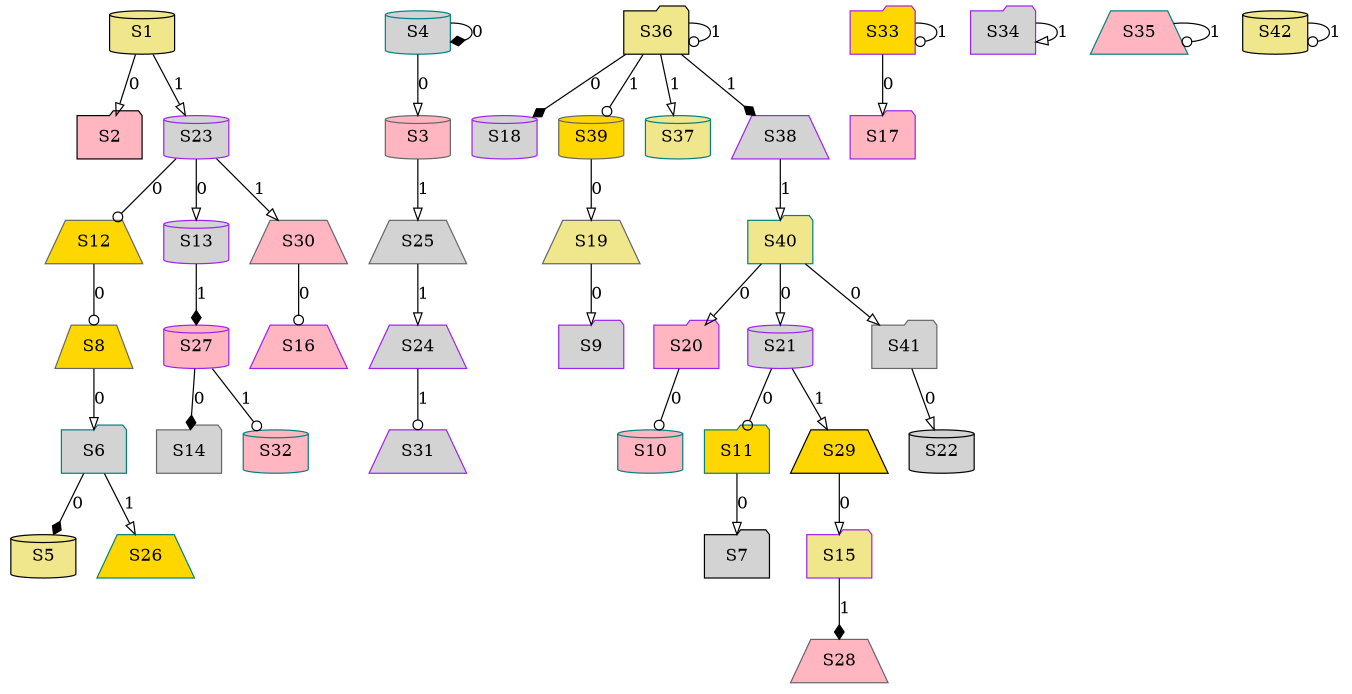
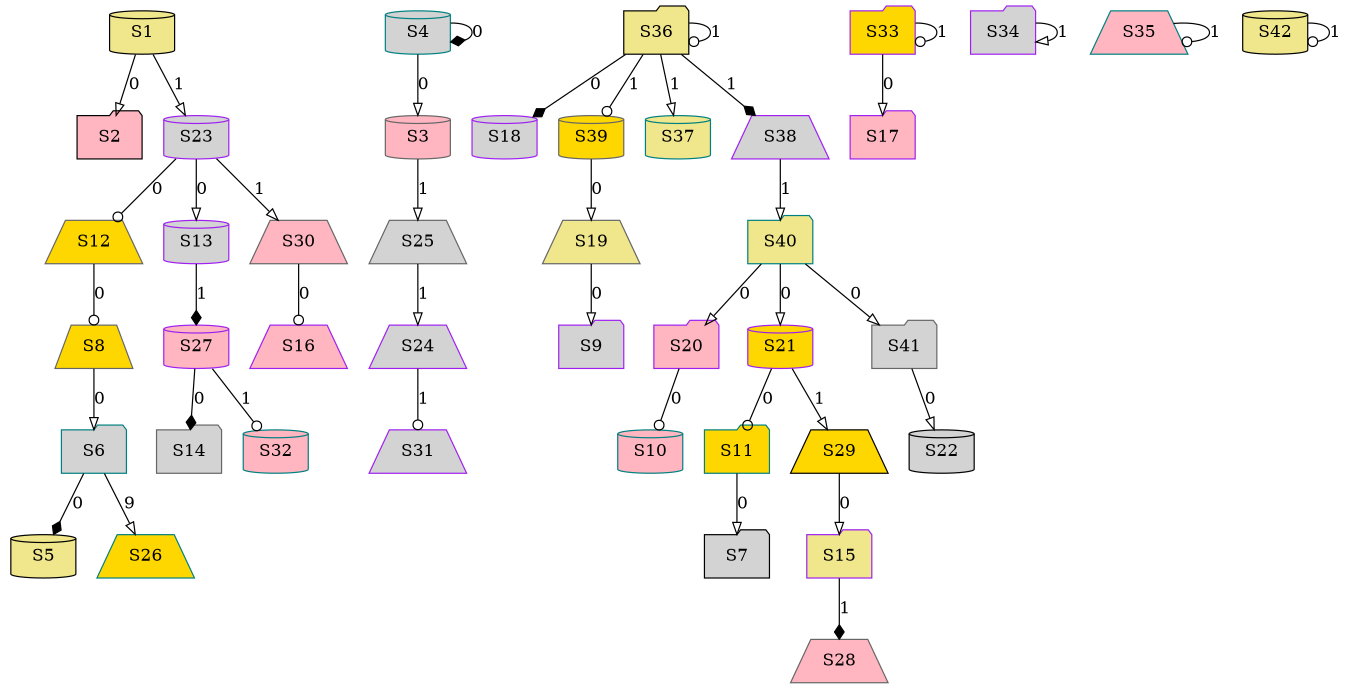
  strict digraph {
    node [color=purple fillcolor=lightgrey shape=cylinder style=filled]
    edge [arrowhead=onormal]
    S1 [color=black fillcolor=khaki]
    S2 [color=black fillcolor=lightpink shape=folder]
    S23
    S12 [color=gray40 fillcolor=gold shape=trapezium]
    S13
    S30 [color=gray40 fillcolor=lightpink shape=trapezium]
    S4 [color=teal]
    S3 [color=gray40 fillcolor=lightpink]
    S25 [color=gray40 shape=trapezium]
    S24 [shape=trapezium]
    S31 [shape=trapezium]
    S6 [color=teal shape=folder]
    S5 [color=black fillcolor=khaki]
    S26 [color=teal fillcolor=gold shape=trapezium]
    S8 [color=gray40 fillcolor=gold shape=trapezium]
    S11 [color=teal fillcolor=gold shape=folder]
    S7 [color=black shape=folder]
    S19 [color=gray40 fillcolor=khaki shape=trapezium]
    S9 [shape=folder]
    S20 [fillcolor=lightpink shape=folder]
    S10 [color=teal fillcolor=lightpink]
-   S21
+   S21 [fillcolor=gold]
    S29 [color=black fillcolor=gold shape=trapezium]
    S15 [fillcolor=khaki shape=folder]
    S27 [fillcolor=lightpink]
    S16 [fillcolor=lightpink shape=trapezium]
    S14 [color=gray40 shape=folder]
    S32 [color=teal fillcolor=lightpink]
    S28 [color=gray40 fillcolor=lightpink shape=trapezium]
    S33 [fillcolor=gold shape=folder]
    S17 [fillcolor=lightpink shape=folder]
    S36 [color=black fillcolor=khaki shape=folder]
    S18
    S39 [color=gray40 fillcolor=gold]
    S37 [color=teal fillcolor=khaki]
    S38 [shape=trapezium]
    S40 [color=teal fillcolor=khaki shape=folder]
    S41 [color=gray40 shape=folder]
    S22 [color=black]
    S34 [shape=folder]
    S35 [color=teal fillcolor=lightpink shape=trapezium]
    S42 [color=black fillcolor=khaki]
    S1 -> S2 [label=0]
    S1 -> S23 [label=1]
    S23 -> S12 [arrowhead=odot label=0]
    S23 -> S13 [label=0]
    S23 -> S30 [label=1]
    S12 -> S8 [arrowhead=odot label=0]
    S13 -> S27 [arrowhead=diamond label=1]
    S30 -> S16 [arrowhead=odot label=0]
    S4 -> S4 [arrowhead=diamond label=0]
    S4 -> S3 [label=0]
    S3 -> S25 [label=1]
    S25 -> S24 [label=1]
    S24 -> S31 [arrowhead=odot label=1]
    S6 -> S5 [arrowhead=diamond label=0]
-   S6 -> S26 [label=1]
+   S6 -> S26 [label=9]
    S8 -> S6 [label=0]
    S11 -> S7 [label=0]
    S19 -> S9 [label=0]
    S20 -> S10 [arrowhead=odot label=0]
    S21 -> S11 [arrowhead=odot label=0]
    S21 -> S29 [label=1]
    S29 -> S15 [label=0]
    S15 -> S28 [arrowhead=diamond label=1]
    S27 -> S14 [arrowhead=diamond label=0]
    S27 -> S32 [arrowhead=odot label=1]
    S33 -> S33 [arrowhead=odot label=1]
    S33 -> S17 [label=0]
    S36 -> S36 [arrowhead=odot label=1]
    S36 -> S18 [arrowhead=diamond label=0]
    S36 -> S39 [arrowhead=odot label=1]
    S36 -> S37 [label=1]
    S36 -> S38 [arrowhead=diamond label=1]
    S39 -> S19 [label=0]
    S38 -> S40 [label=1]
    S40 -> S20 [label=0]
    S40 -> S21 [label=0]
    S40 -> S41 [label=0]
    S41 -> S22 [label=0]
    S34 -> S34 [label=1]
    S35 -> S35 [arrowhead=odot label=1]
    S42 -> S42 [arrowhead=odot label=1]
  }
